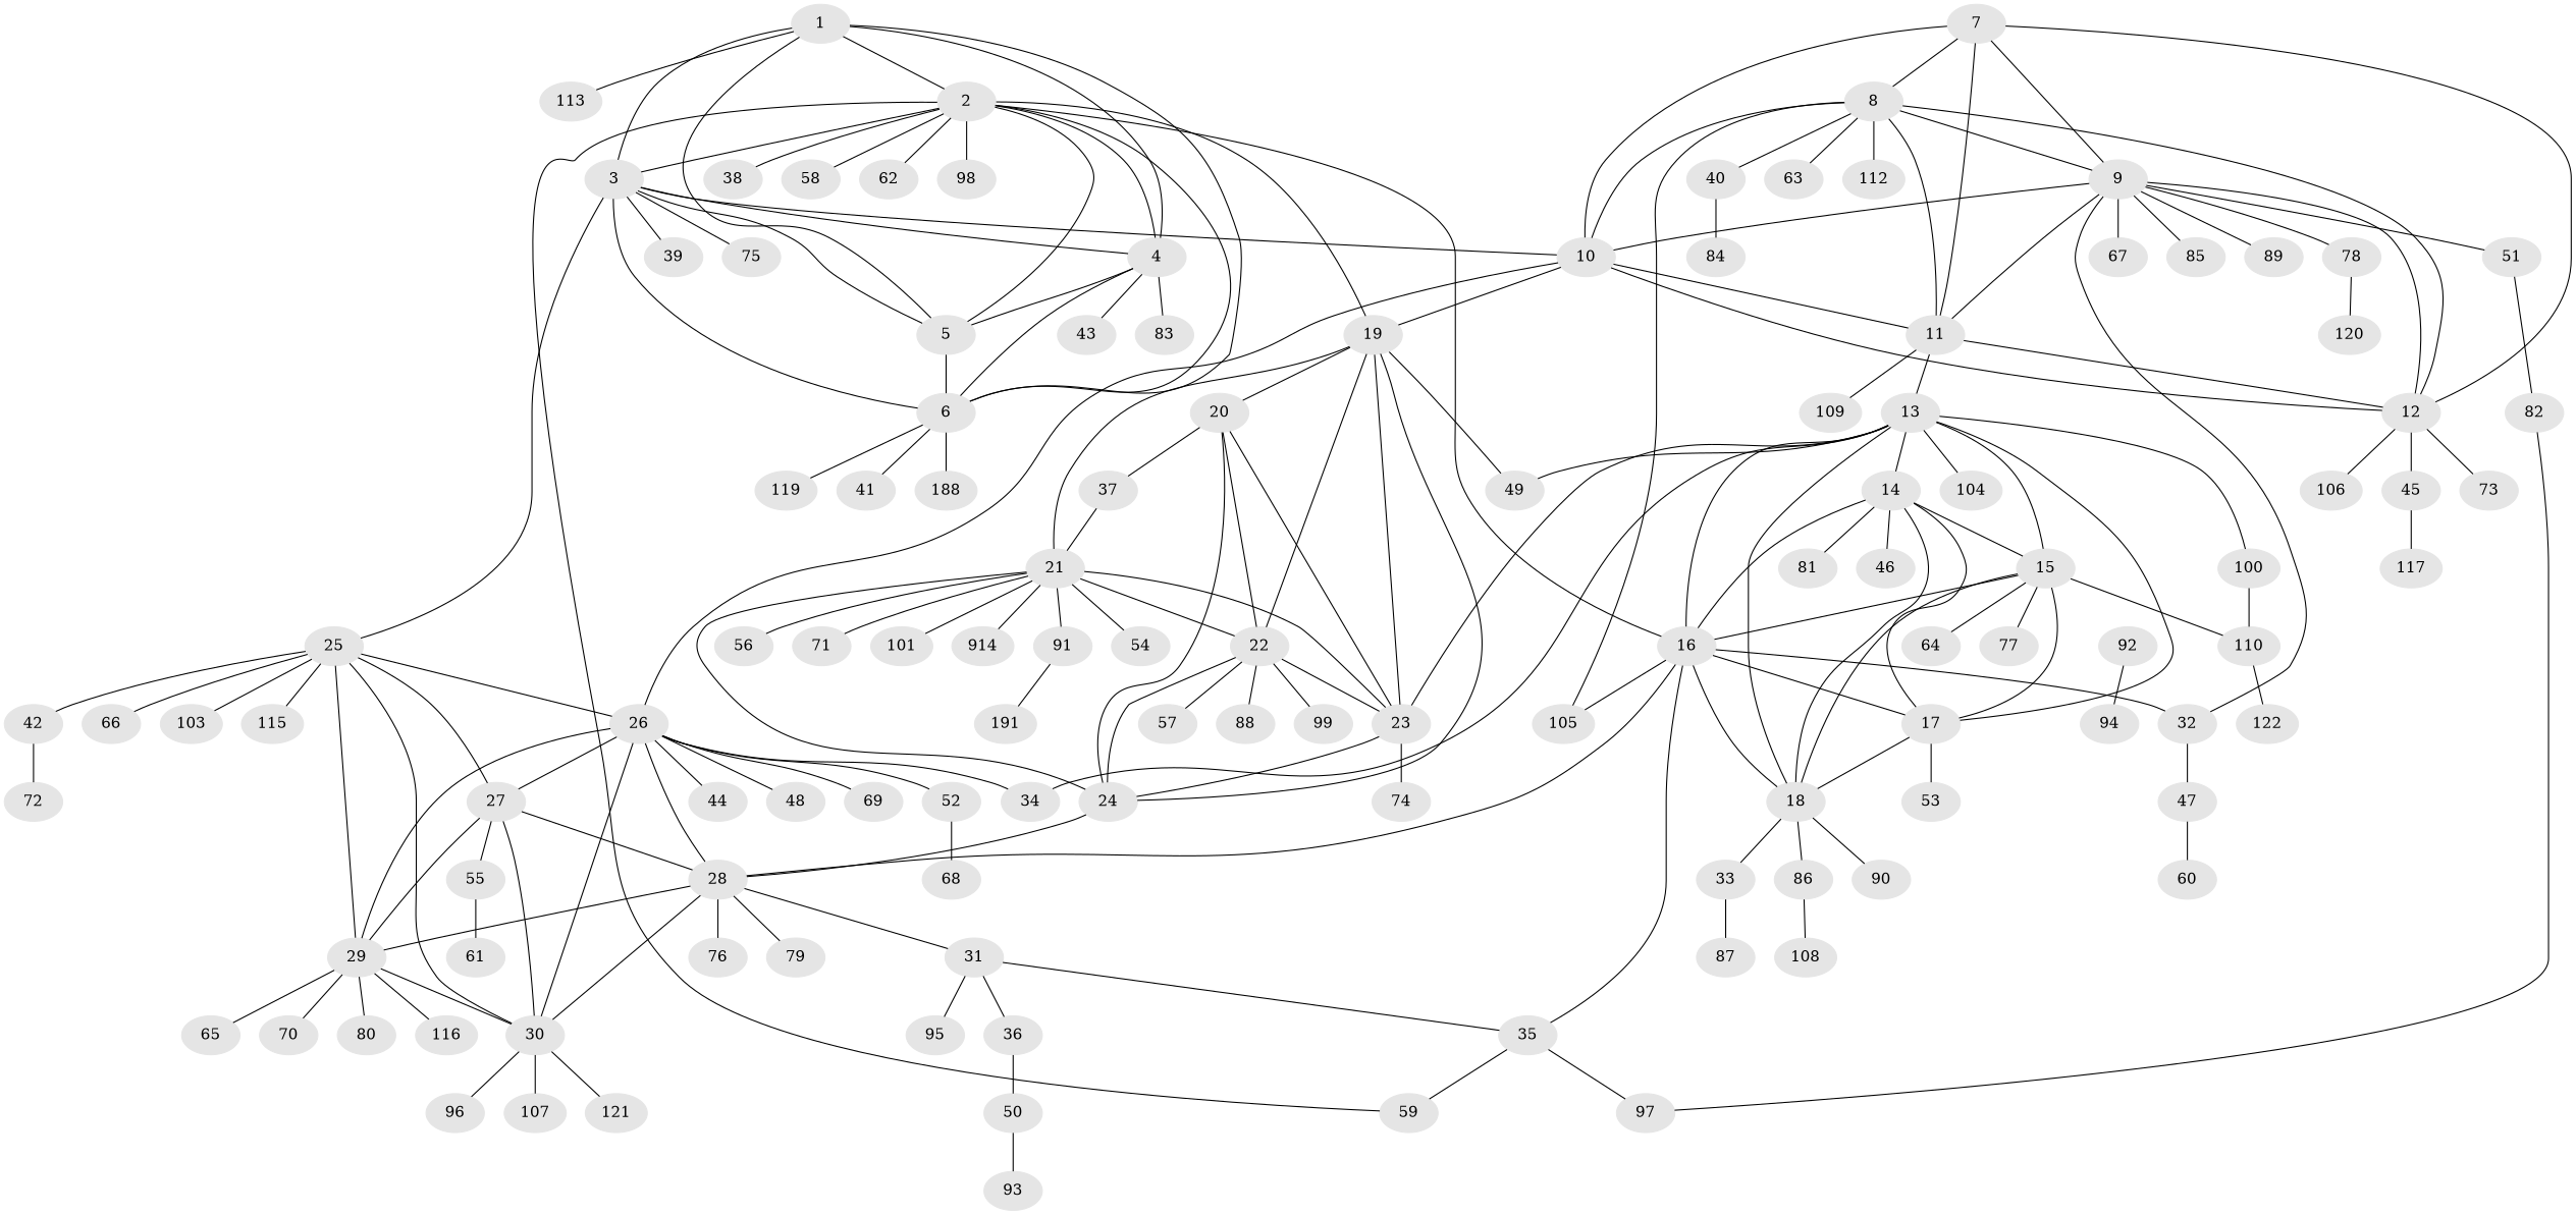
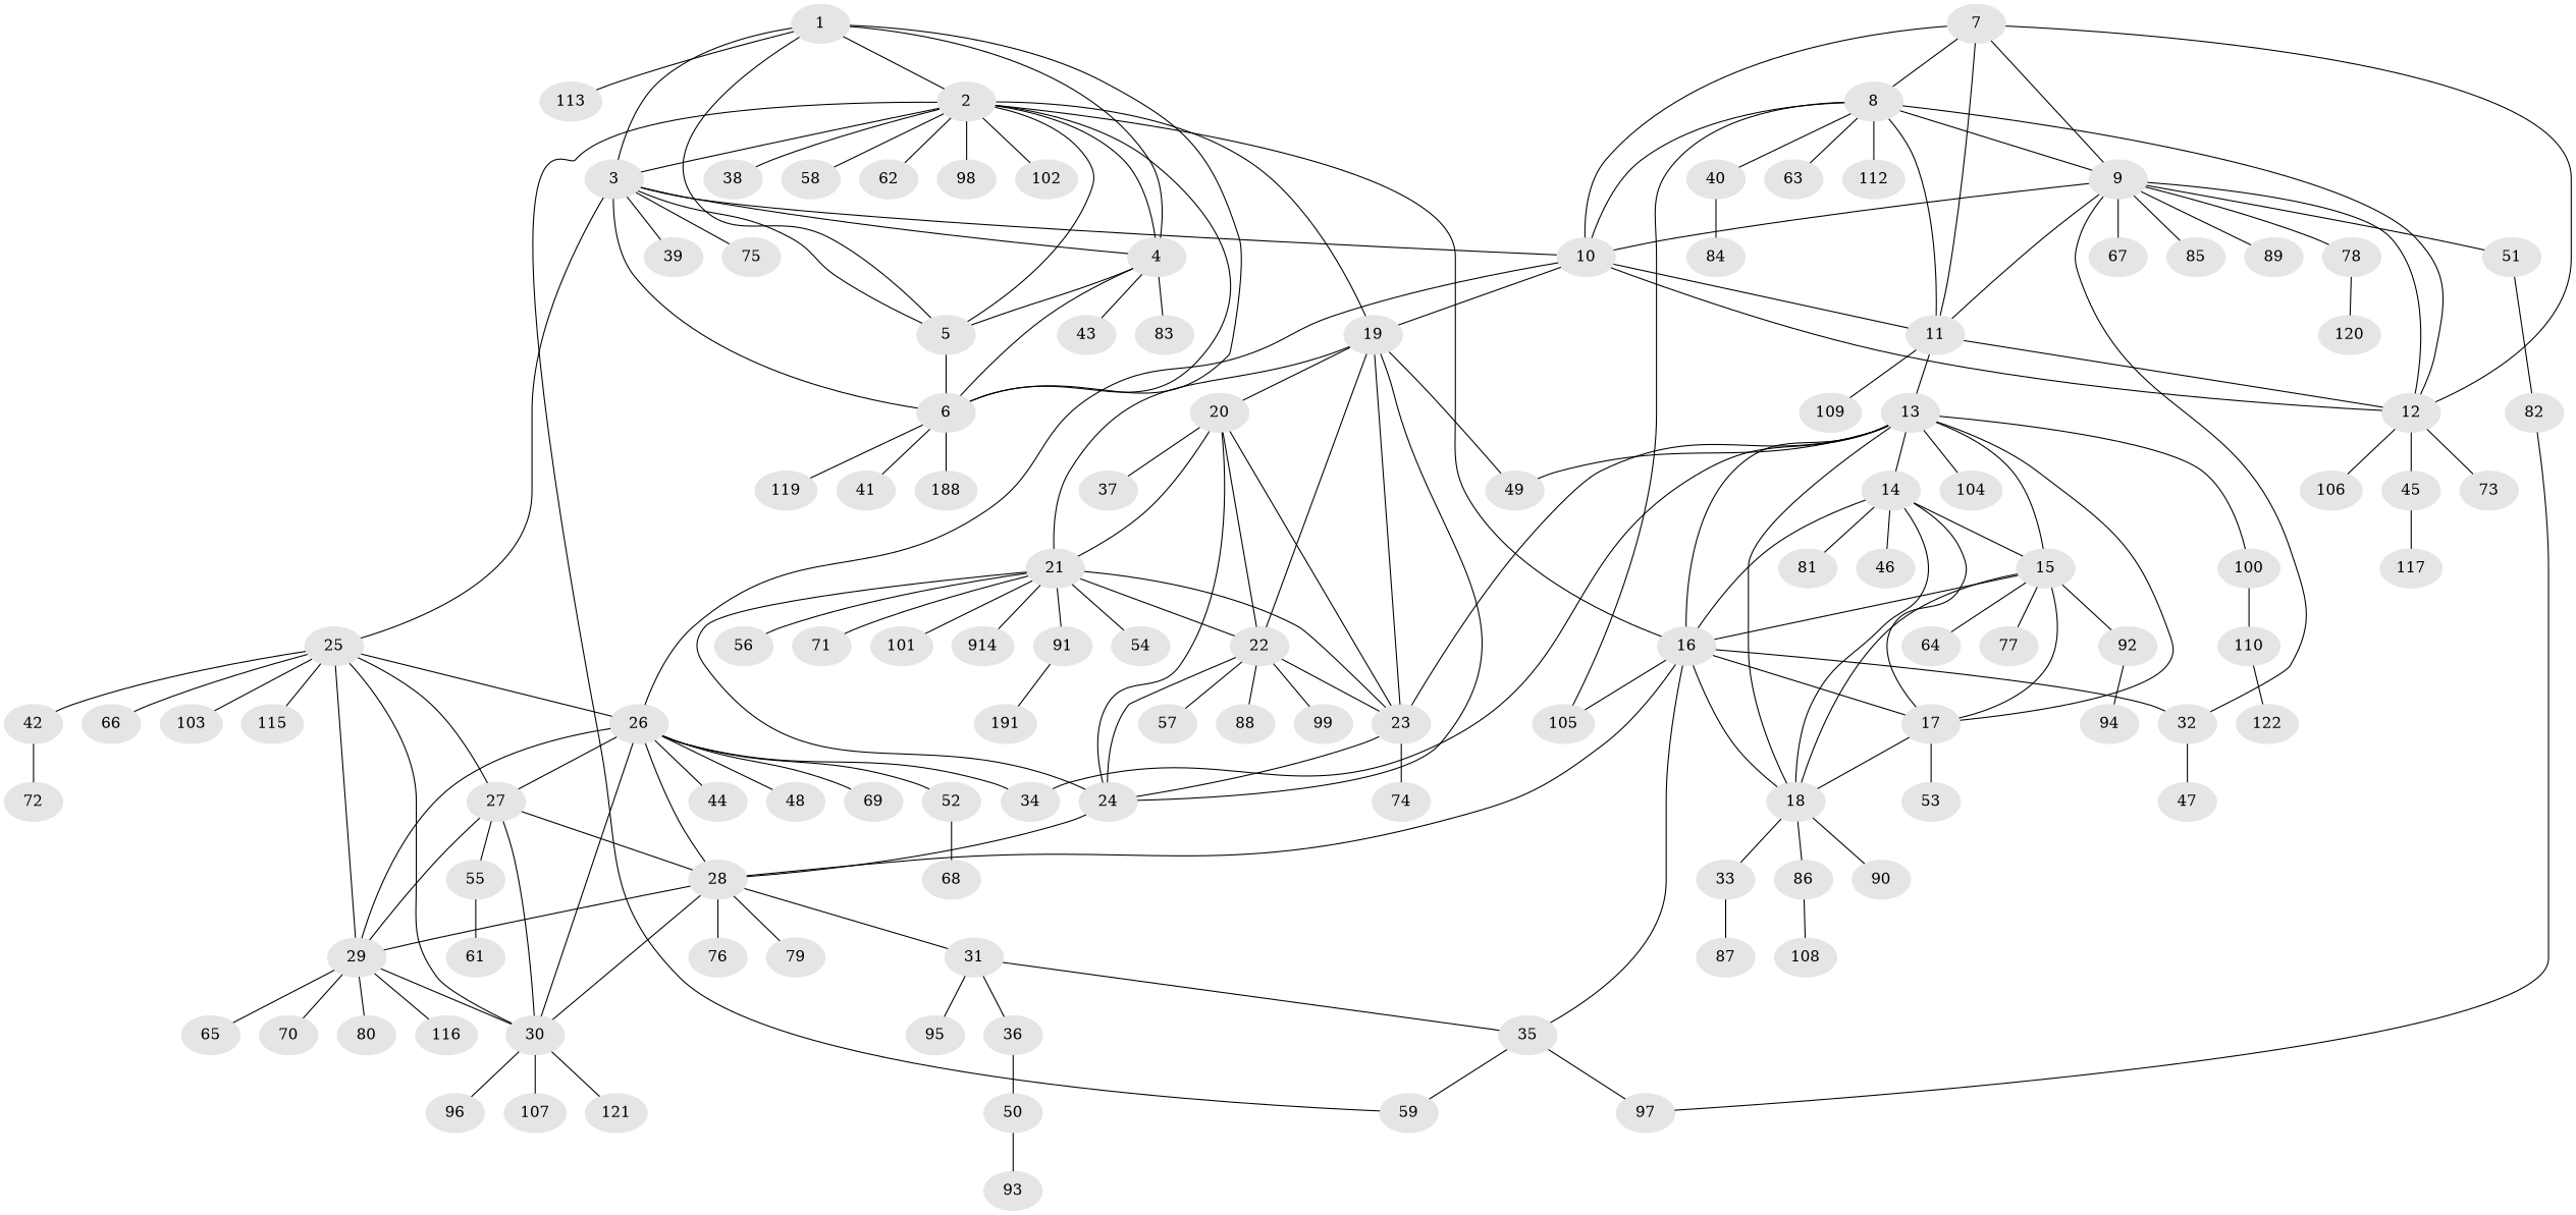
  graph {
    node [color=gray90 style=filled]
    1
    2
    3
    4
    5
    6
    113
    16
    19
    38
    58
    59
    62
    98
+   102
    10
    25
    39
    75
    43
    83
    41
    n23 [label=188]
    119
    105
    32
    17
    18
    28
    35
    23
    49
    20
    21
    22
    24
    11
    12
    26
    27
    29
    30
    42
    66
    103
    115
    7
    8
    9
    40
    63
    112
    51
    67
    78
    85
    89
    13
    109
    45
    73
    106
    84
    47
    82
    120
    34
    44
    48
    52
    69
    14
    15
    100
    104
    117
    46
    81
    64
    77
    92
    53
    33
    86
    90
    74
    110
    94
    31
    76
    79
    97
    87
    108
    37
    54
    56
    71
    91
    101
    n101 [label=914]
    57
    88
    99
    n105 [label=191]
    55
    65
    70
    80
    116
    96
    107
    121
    72
    68
    61
    36
    95
    50
-   60
    93
    122
    1 -- 2
    1 -- 3
    1 -- 4
    1 -- 5
    1 -- 6
    1 -- 113
    2 -- 3
    2 -- 4
    2 -- 5
    2 -- 6
    2 -- 16
    2 -- 19
    2 -- 38
    2 -- 58
    2 -- 59
    2 -- 62
    2 -- 98
+   2 -- 102
    3 -- 4
    3 -- 5
    3 -- 6
    3 -- 10
    3 -- 25
    3 -- 39
    3 -- 75
    4 -- 5
    4 -- 6
    4 -- 43
    4 -- 83
    5 -- 6
    6 -- 41
    6 -- n23
    6 -- 119
    16 -- 105
    16 -- 32
    16 -- 17
    16 -- 18
    16 -- 28
    16 -- 35
    19 -- 23
    19 -- 49
    19 -- 20
    19 -- 21
    19 -- 22
    19 -- 24
    10 -- 19
    10 -- 11
    10 -- 12
    10 -- 26
    25 -- 26
    25 -- 27
    25 -- 29
    25 -- 30
    25 -- 42
    25 -- 66
    25 -- 103
    25 -- 115
    32 -- 47
    17 -- 18
    17 -- 53
    18 -- 33
    18 -- 86
    18 -- 90
    28 -- 29
    28 -- 30
    28 -- 31
    28 -- 76
    28 -- 79
    35 -- 59
    35 -- 97
    23 -- 24
    23 -- 74
    20 -- 23
-   37 -- 21
+   20 -- 21
    20 -- 22
    20 -- 24
    20 -- 37
    21 -- 23
    21 -- 22
    21 -- 24
    21 -- 54
    21 -- 56
    21 -- 71
    21 -- 91
    21 -- 101
    21 -- n101
    22 -- 23
    22 -- 24
    22 -- 57
    22 -- 88
    22 -- 99
    24 -- 28
    11 -- 12
    11 -- 13
    11 -- 109
    12 -- 45
    12 -- 73
    12 -- 106
    26 -- 28
    26 -- 27
    26 -- 29
    26 -- 30
    26 -- 34
    26 -- 44
    26 -- 48
    26 -- 52
    26 -- 69
    27 -- 28
    27 -- 29
    27 -- 30
    27 -- 55
    29 -- 30
    29 -- 65
    29 -- 70
    29 -- 80
    29 -- 116
    30 -- 96
    30 -- 107
    30 -- 121
    42 -- 72
    7 -- 10
    7 -- 11
    7 -- 12
    7 -- 8
    7 -- 9
    8 -- 10
    8 -- 105
    8 -- 11
    8 -- 12
    8 -- 9
    8 -- 40
    8 -- 63
    8 -- 112
    9 -- 10
    9 -- 32
    9 -- 11
    9 -- 12
    9 -- 51
    9 -- 67
    9 -- 78
    9 -- 85
    9 -- 89
    40 -- 84
    51 -- 82
    78 -- 120
    13 -- 16
    13 -- 17
    13 -- 18
    13 -- 23
    13 -- 49
    13 -- 34
    13 -- 14
    13 -- 15
    13 -- 100
    13 -- 104
    45 -- 117
-   47 -- 60
    82 -- 97
    52 -- 68
    14 -- 16
    14 -- 17
    14 -- 18
    14 -- 15
    14 -- 46
    14 -- 81
    15 -- 16
    15 -- 17
    15 -- 18
    15 -- 64
    15 -- 77
-   15 -- 110
+   15 -- 92
    100 -- 110
    92 -- 94
    33 -- 87
    86 -- 108
    110 -- 122
    31 -- 35
    31 -- 36
    31 -- 95
    91 -- n105
    55 -- 61
    36 -- 50
    50 -- 93
  }
